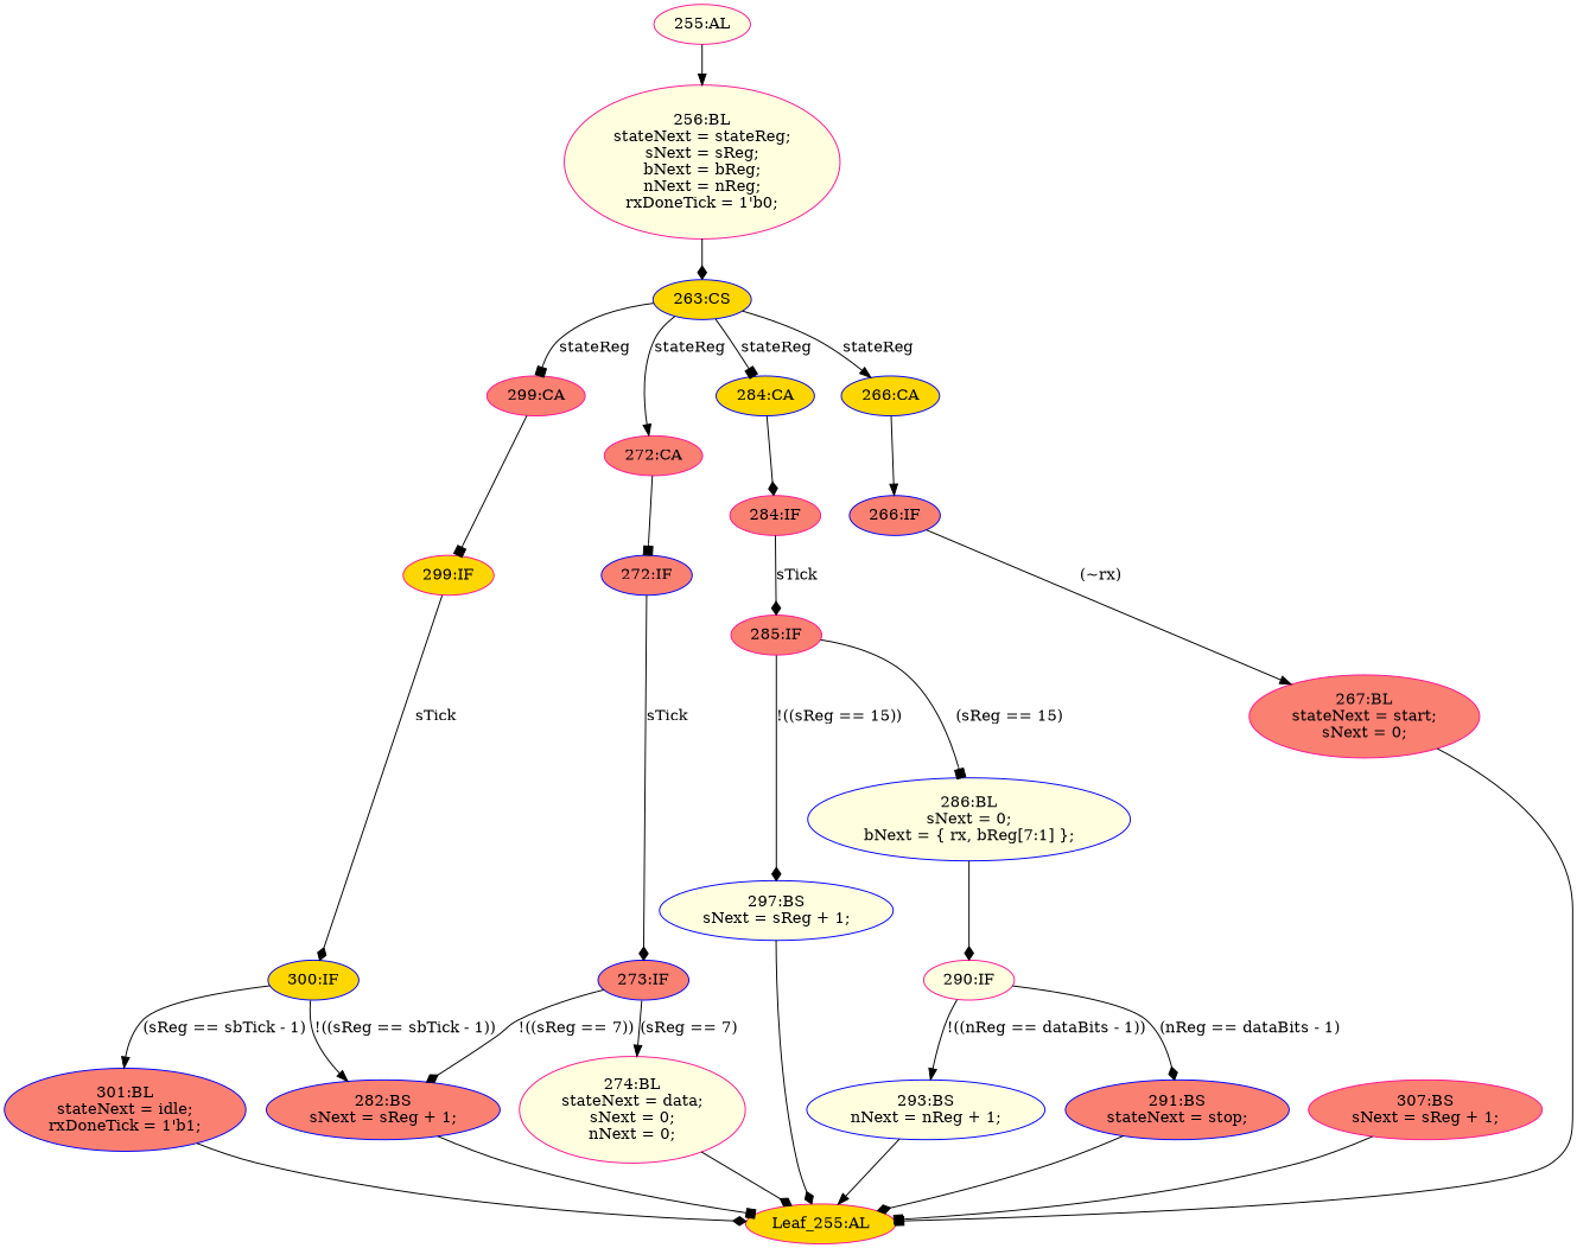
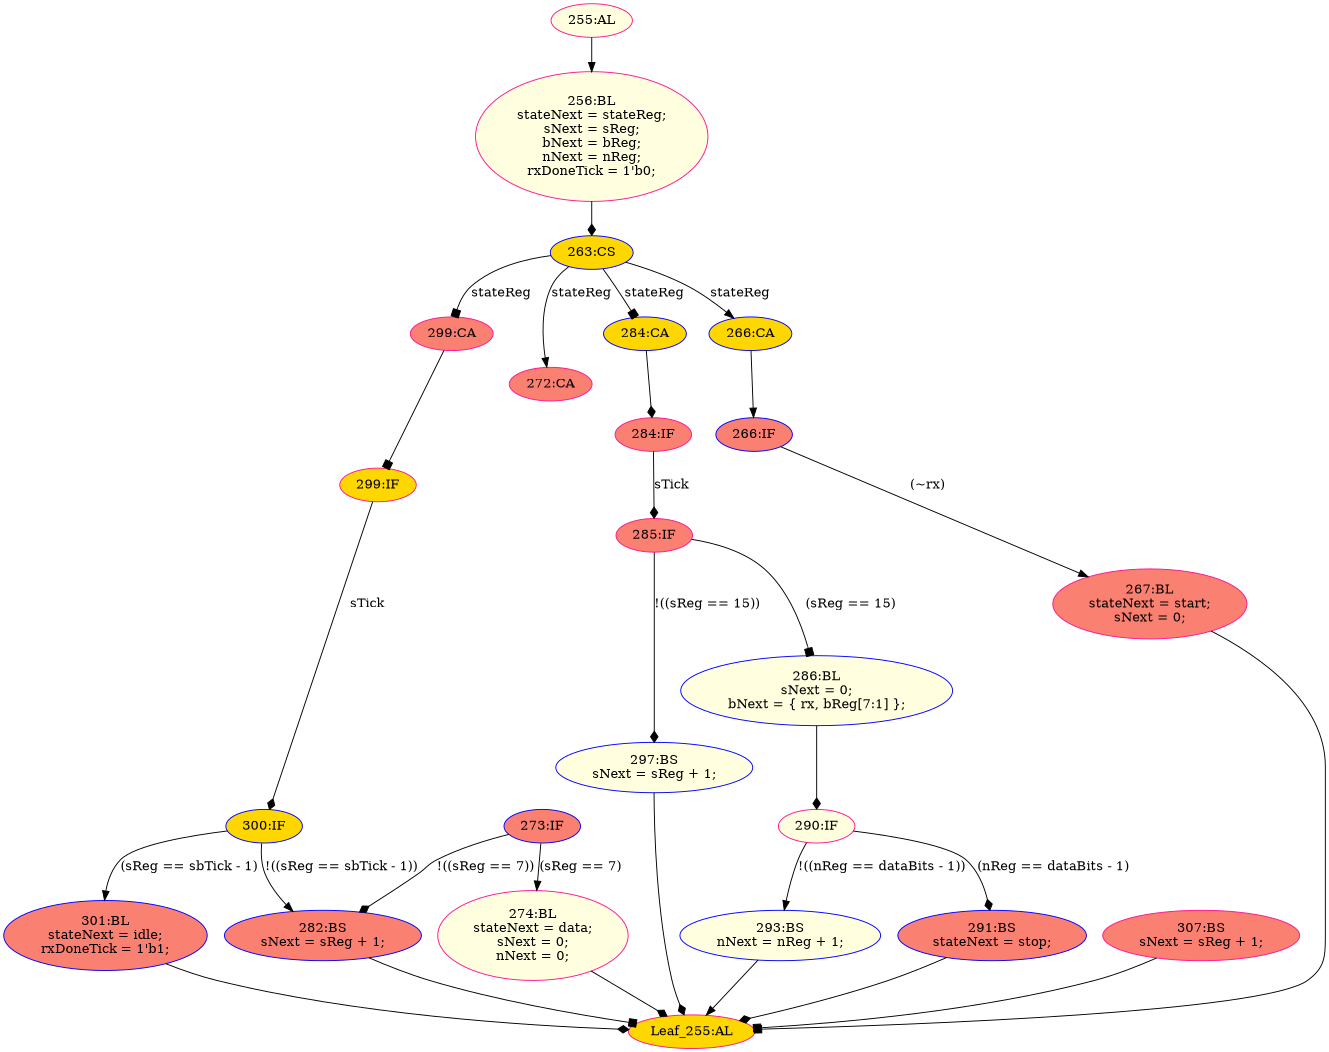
  strict digraph {
    node [color=blue fillcolor=salmon statements="[]" style=filled typ=IfStatement]
    edge [arrowhead=diamond cond="[]" lineno=None]
    n1 [ast="<pyverilog.vparser.ast.Block object at 0x7f544cd96710>" label="301:BL\nstateNext = idle;\nrxDoneTick = 1'b1;" statements="[<pyverilog.vparser.ast.BlockingSubstitution object at 0x7f544cd96310>, <pyverilog.vparser.ast.BlockingSubstitution object at 0x7f544cd965d0>]" typ=Block]
    n2 [color=deeppink def_var="['nNext', 'stateNext', 'rxDoneTick', 'bNext', 'sNext']" fillcolor=gold label="Leaf_255:AL" statements="" typ=""]
    n3 [ast="<pyverilog.vparser.ast.IfStatement object at 0x7f544cd96750>" label="273:IF"]
    n4 [ast="<pyverilog.vparser.ast.BlockingSubstitution object at 0x7f544cd967d0>" label="282:BS\nsNext = sReg + 1;" statements="[<pyverilog.vparser.ast.BlockingSubstitution object at 0x7f544cd967d0>]" typ=BlockingSubstitution]
    n5 [ast="<pyverilog.vparser.ast.Block object at 0x7f544cd969d0>" color=deeppink fillcolor=lightyellow label="274:BL\nstateNext = data;\nsNext = 0;\nnNext = 0;" statements="[<pyverilog.vparser.ast.BlockingSubstitution object at 0x7f544cd96a10>, <pyverilog.vparser.ast.BlockingSubstitution object at 0x7f544cd96b50>, <pyverilog.vparser.ast.BlockingSubstitution object at 0x7f544cd96c90>]" typ=Block]
    n6 [ast="<pyverilog.vparser.ast.BlockingSubstitution object at 0x7f544cdc9c50>" fillcolor=lightyellow label="297:BS\nsNext = sReg + 1;" statements="[<pyverilog.vparser.ast.BlockingSubstitution object at 0x7f544cdc9c50>]" typ=BlockingSubstitution]
    n7 [ast="<pyverilog.vparser.ast.IfStatement object at 0x7f544cdc96d0>" label="266:IF"]
    n8 [ast="<pyverilog.vparser.ast.Block object at 0x7f544cdc9710>" color=deeppink label="267:BL\nstateNext = start;\nsNext = 0;" statements="[<pyverilog.vparser.ast.BlockingSubstitution object at 0x7f544cdc9750>, <pyverilog.vparser.ast.BlockingSubstitution object at 0x7f544cdc9890>]" typ=Block]
    n9 [ast="<pyverilog.vparser.ast.CaseStatement object at 0x7f544cdc9590>" fillcolor=gold label="263:CS" typ=CaseStatement]
    n10 [ast="<pyverilog.vparser.ast.Case object at 0x7f544cdc9650>" fillcolor=gold label="266:CA" typ=Case]
    n11 [ast="<pyverilog.vparser.ast.Case object at 0x7f544cdc9b50>" fillcolor=gold label="284:CA" typ=Case]
    n12 [ast="<pyverilog.vparser.ast.Case object at 0x7f544cdc9a50>" color=deeppink label="272:CA" typ=Case]
    n13 [ast="<pyverilog.vparser.ast.Case object at 0x7f544cdce710>" color=deeppink label="299:CA" typ=Case]
    n14 [ast="<pyverilog.vparser.ast.IfStatement object at 0x7f544cdc9bd0>" color=deeppink label="284:IF"]
-   n15 [ast="<pyverilog.vparser.ast.IfStatement object at 0x7f544cdc9ad0>" label="272:IF"]
    n16 [ast="<pyverilog.vparser.ast.IfStatement object at 0x7f544cdce790>" color=deeppink fillcolor=gold label="299:IF"]
    n17 [ast="<pyverilog.vparser.ast.IfStatement object at 0x7f544cdc9c10>" color=deeppink label="285:IF"]
    n18 [ast="<pyverilog.vparser.ast.IfStatement object at 0x7f544cdce7d0>" fillcolor=gold label="300:IF"]
    n19 [ast="<pyverilog.vparser.ast.Always object at 0x7f544cdceb90>" clk_sens=False color=deeppink fillcolor=lightyellow label="255:AL" sens="['nReg', 'bReg', 'rx', 'stop', 'sReg', 'start', 'idle', 'stateReg', 'data']" typ=Always use_var="['nReg', 'start', 'dataBits', 'rx', 'stop', 'sReg', 'bReg', 'idle', 'sTick', 'stateReg', 'data', 'sbTick']"]
    n20 [ast="<pyverilog.vparser.ast.Block object at 0x7f544cdc9550>" color=deeppink fillcolor=lightyellow label="256:BL\nstateNext = stateReg;\nsNext = sReg;\nbNext = bReg;\nnNext = nReg;\nrxDoneTick = 1'b0;" statements="[<pyverilog.vparser.ast.BlockingSubstitution object at 0x7f544cd96ed0>, <pyverilog.vparser.ast.BlockingSubstitution object at 0x7f544cdc9050>, <pyverilog.vparser.ast.BlockingSubstitution object at 0x7f544cdc9190>, <pyverilog.vparser.ast.BlockingSubstitution object at 0x7f544cdc92d0>, <pyverilog.vparser.ast.BlockingSubstitution object at 0x7f544cdc9410>]" typ=Block]
    n21 [ast="<pyverilog.vparser.ast.BlockingSubstitution object at 0x7f544cdce390>" label="291:BS\nstateNext = stop;" statements="[<pyverilog.vparser.ast.BlockingSubstitution object at 0x7f544cdce390>]" typ=BlockingSubstitution]
    n22 [ast="<pyverilog.vparser.ast.BlockingSubstitution object at 0x7f544cdce810>" color=deeppink label="307:BS\nsNext = sReg + 1;" statements="[<pyverilog.vparser.ast.BlockingSubstitution object at 0x7f544cdce810>]" typ=BlockingSubstitution]
    n23 [ast="<pyverilog.vparser.ast.IfStatement object at 0x7f544cdce190>" color=deeppink fillcolor=lightyellow label="290:IF"]
    n24 [ast="<pyverilog.vparser.ast.BlockingSubstitution object at 0x7f544cdce1d0>" fillcolor=lightyellow label="293:BS\nnNext = nReg + 1;" statements="[<pyverilog.vparser.ast.BlockingSubstitution object at 0x7f544cdce1d0>]" typ=BlockingSubstitution]
    n25 [ast="<pyverilog.vparser.ast.Block object at 0x7f544cdc9d90>" fillcolor=lightyellow label="286:BL\nsNext = 0;\nbNext = { rx, bReg[7:1] };" statements="[<pyverilog.vparser.ast.BlockingSubstitution object at 0x7f544cdc9dd0>, <pyverilog.vparser.ast.BlockingSubstitution object at 0x7f544cdc9f10>]" typ=Block]
    n1 -> n2
    n3 -> n4 [cond="['sReg']" label="!((sReg == 7))" lineno=273]
    n3 -> n5 [arrowhead=normal cond="['sReg']" label="(sReg == 7)" lineno=273]
    n4 -> n2 [arrowhead=box]
    n5 -> n2
    n6 -> n2
    n7 -> n8 [arrowhead=normal cond="['rx']" label="(~rx)" lineno=266]
    n8 -> n2 [arrowhead=box]
    n9 -> n10 [arrowhead=normal cond="['stateReg']" label=stateReg lineno=264]
    n9 -> n11 [arrowhead=box cond="['stateReg']" label=stateReg lineno=264]
    n9 -> n12 [arrowhead=normal cond="['stateReg']" label=stateReg lineno=264]
    n9 -> n13 [arrowhead=box cond="['stateReg']" label=stateReg lineno=264]
    n10 -> n7 [arrowhead=normal]
    n11 -> n14
-   n12 -> n15 [arrowhead=box]
    n13 -> n16 [arrowhead=box]
    n14 -> n17 [cond="['sTick']" label=sTick lineno=284]
-   n15 -> n3 [cond="['sTick']" label=sTick lineno=272]
    n16 -> n18 [cond="['sTick']" label=sTick lineno=299]
    n17 -> n6 [cond="['sReg']" label="!((sReg == 15))" lineno=285]
    n17 -> n25 [arrowhead=box cond="['sReg']" label="(sReg == 15)" lineno=285]
    n18 -> n1 [arrowhead=normal cond="['sReg', 'sbTick']" label="(sReg == sbTick - 1)" lineno=300]
    n18 -> n4 [arrowhead=normal cond="['sReg', 'sbTick']" label="!((sReg == sbTick - 1))" lineno=300]
    n19 -> n20 [arrowhead=normal]
    n20 -> n9
    n21 -> n2
    n22 -> n2 [arrowhead=box]
    n23 -> n21 [cond="['nReg', 'dataBits']" label="(nReg == dataBits - 1)" lineno=290]
    n23 -> n24 [arrowhead=normal cond="['nReg', 'dataBits']" label="!((nReg == dataBits - 1))" lineno=290]
    n24 -> n2 [arrowhead=normal]
    n25 -> n23
  }
